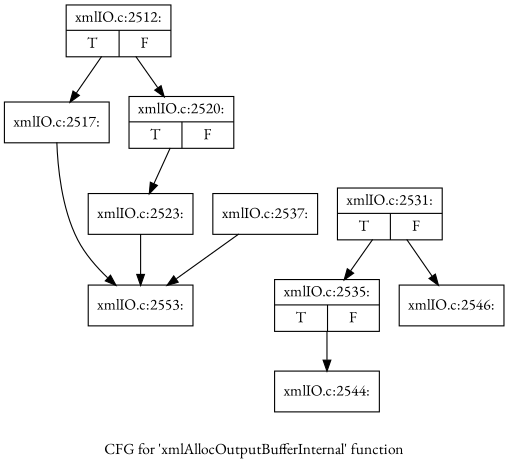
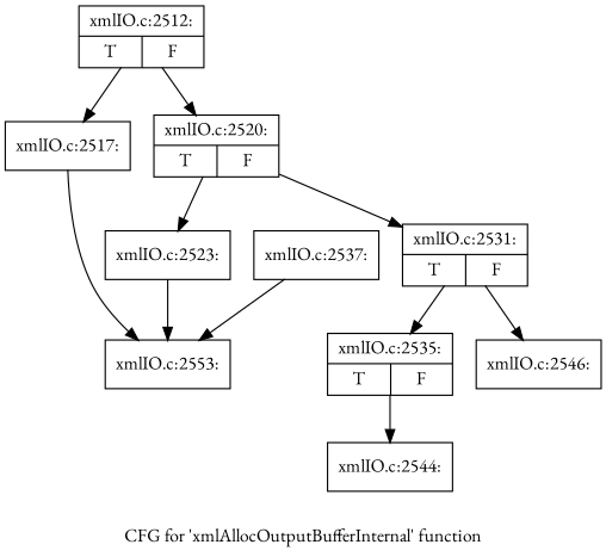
  digraph {
    fontname="EB Garamond"
    label="CFG for 'xmlAllocOutputBufferInternal' function"
    node [fontname="EB Garamond" shape=record]
    edge [fontname="EB Garamond"]
    n1 [label="{xmlIO.c:2512:|{<s0>T|<s1>F}}"]
    n2 [label="{xmlIO.c:2517:}"]
    n3 [label="{xmlIO.c:2520:|{<s0>T|<s1>F}}"]
    n4 [label="{xmlIO.c:2553:}"]
    n5 [label="{xmlIO.c:2523:}"]
    n6 [label="{xmlIO.c:2531:|{<s0>T|<s1>F}}"]
    n7 [label="{xmlIO.c:2535:|{<s0>T|<s1>F}}"]
    n8 [label="{xmlIO.c:2546:}"]
    n9 [label="{xmlIO.c:2544:}"]
    n10 [label="{xmlIO.c:2537:}"]
    n1 -> n2
    n1 -> n3
    n2 -> n4
    n3 -> n5
+   n3 -> n6
    n5 -> n4
    n6 -> n7
    n6 -> n8
    n7 -> n9
    n10 -> n4
  }
